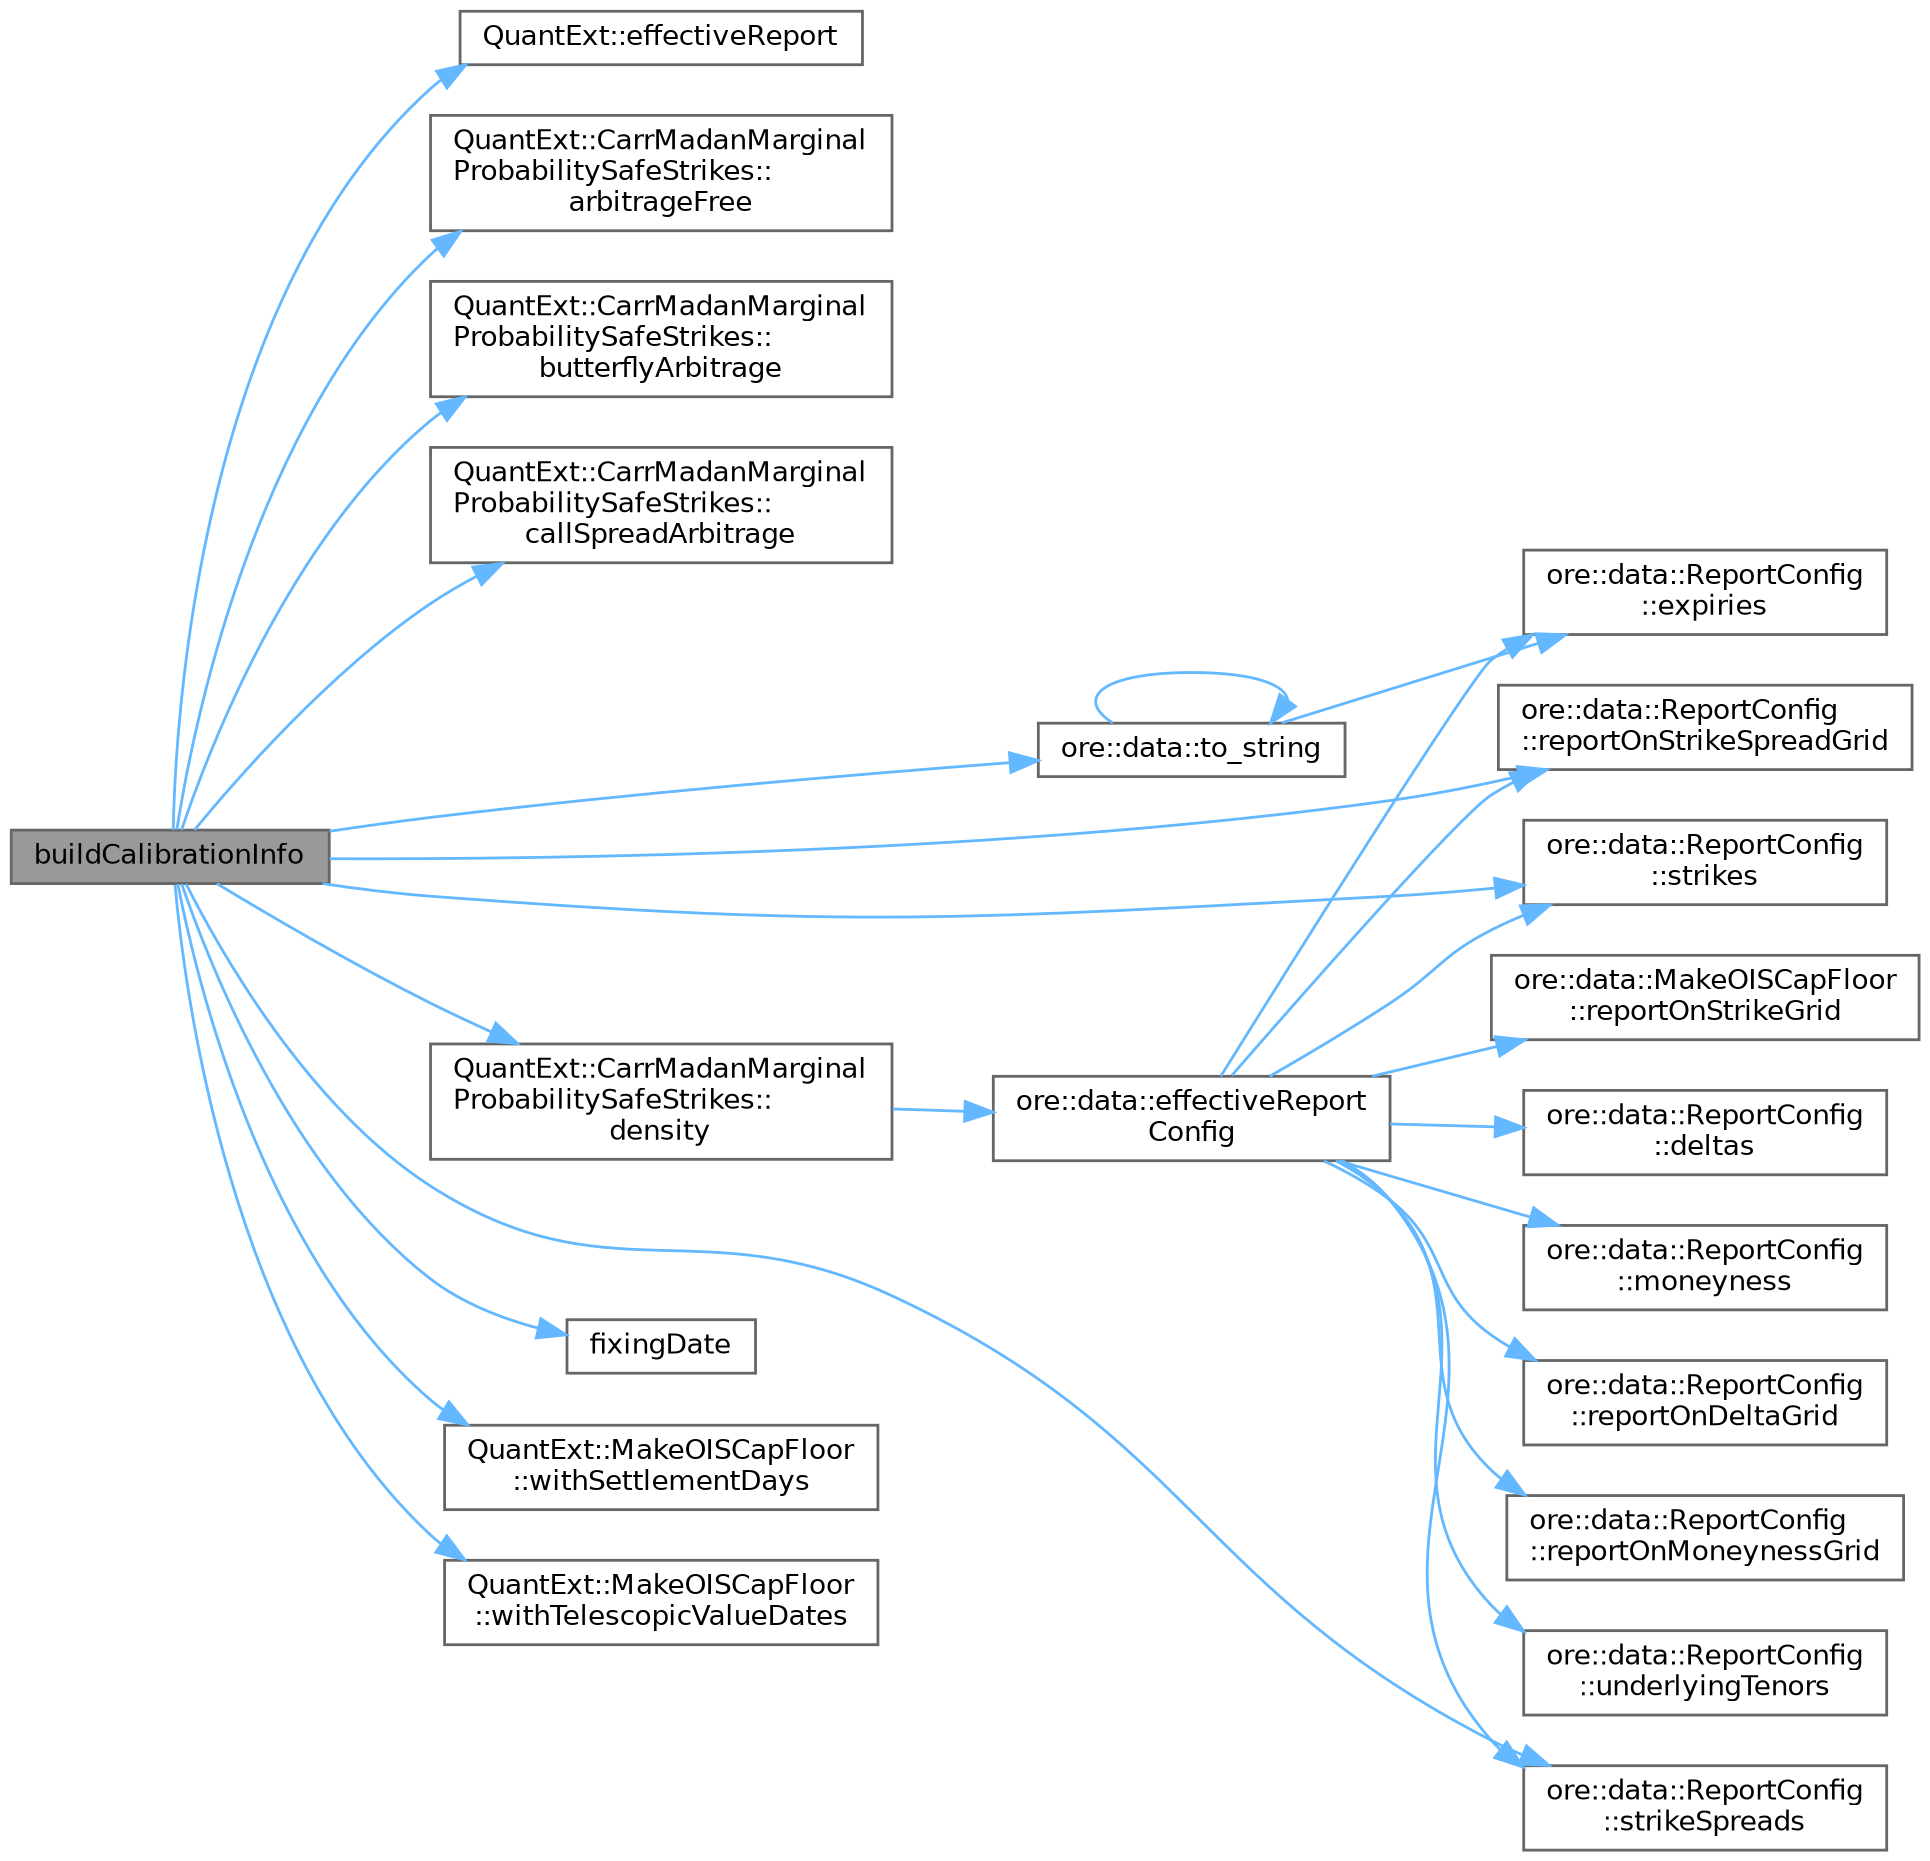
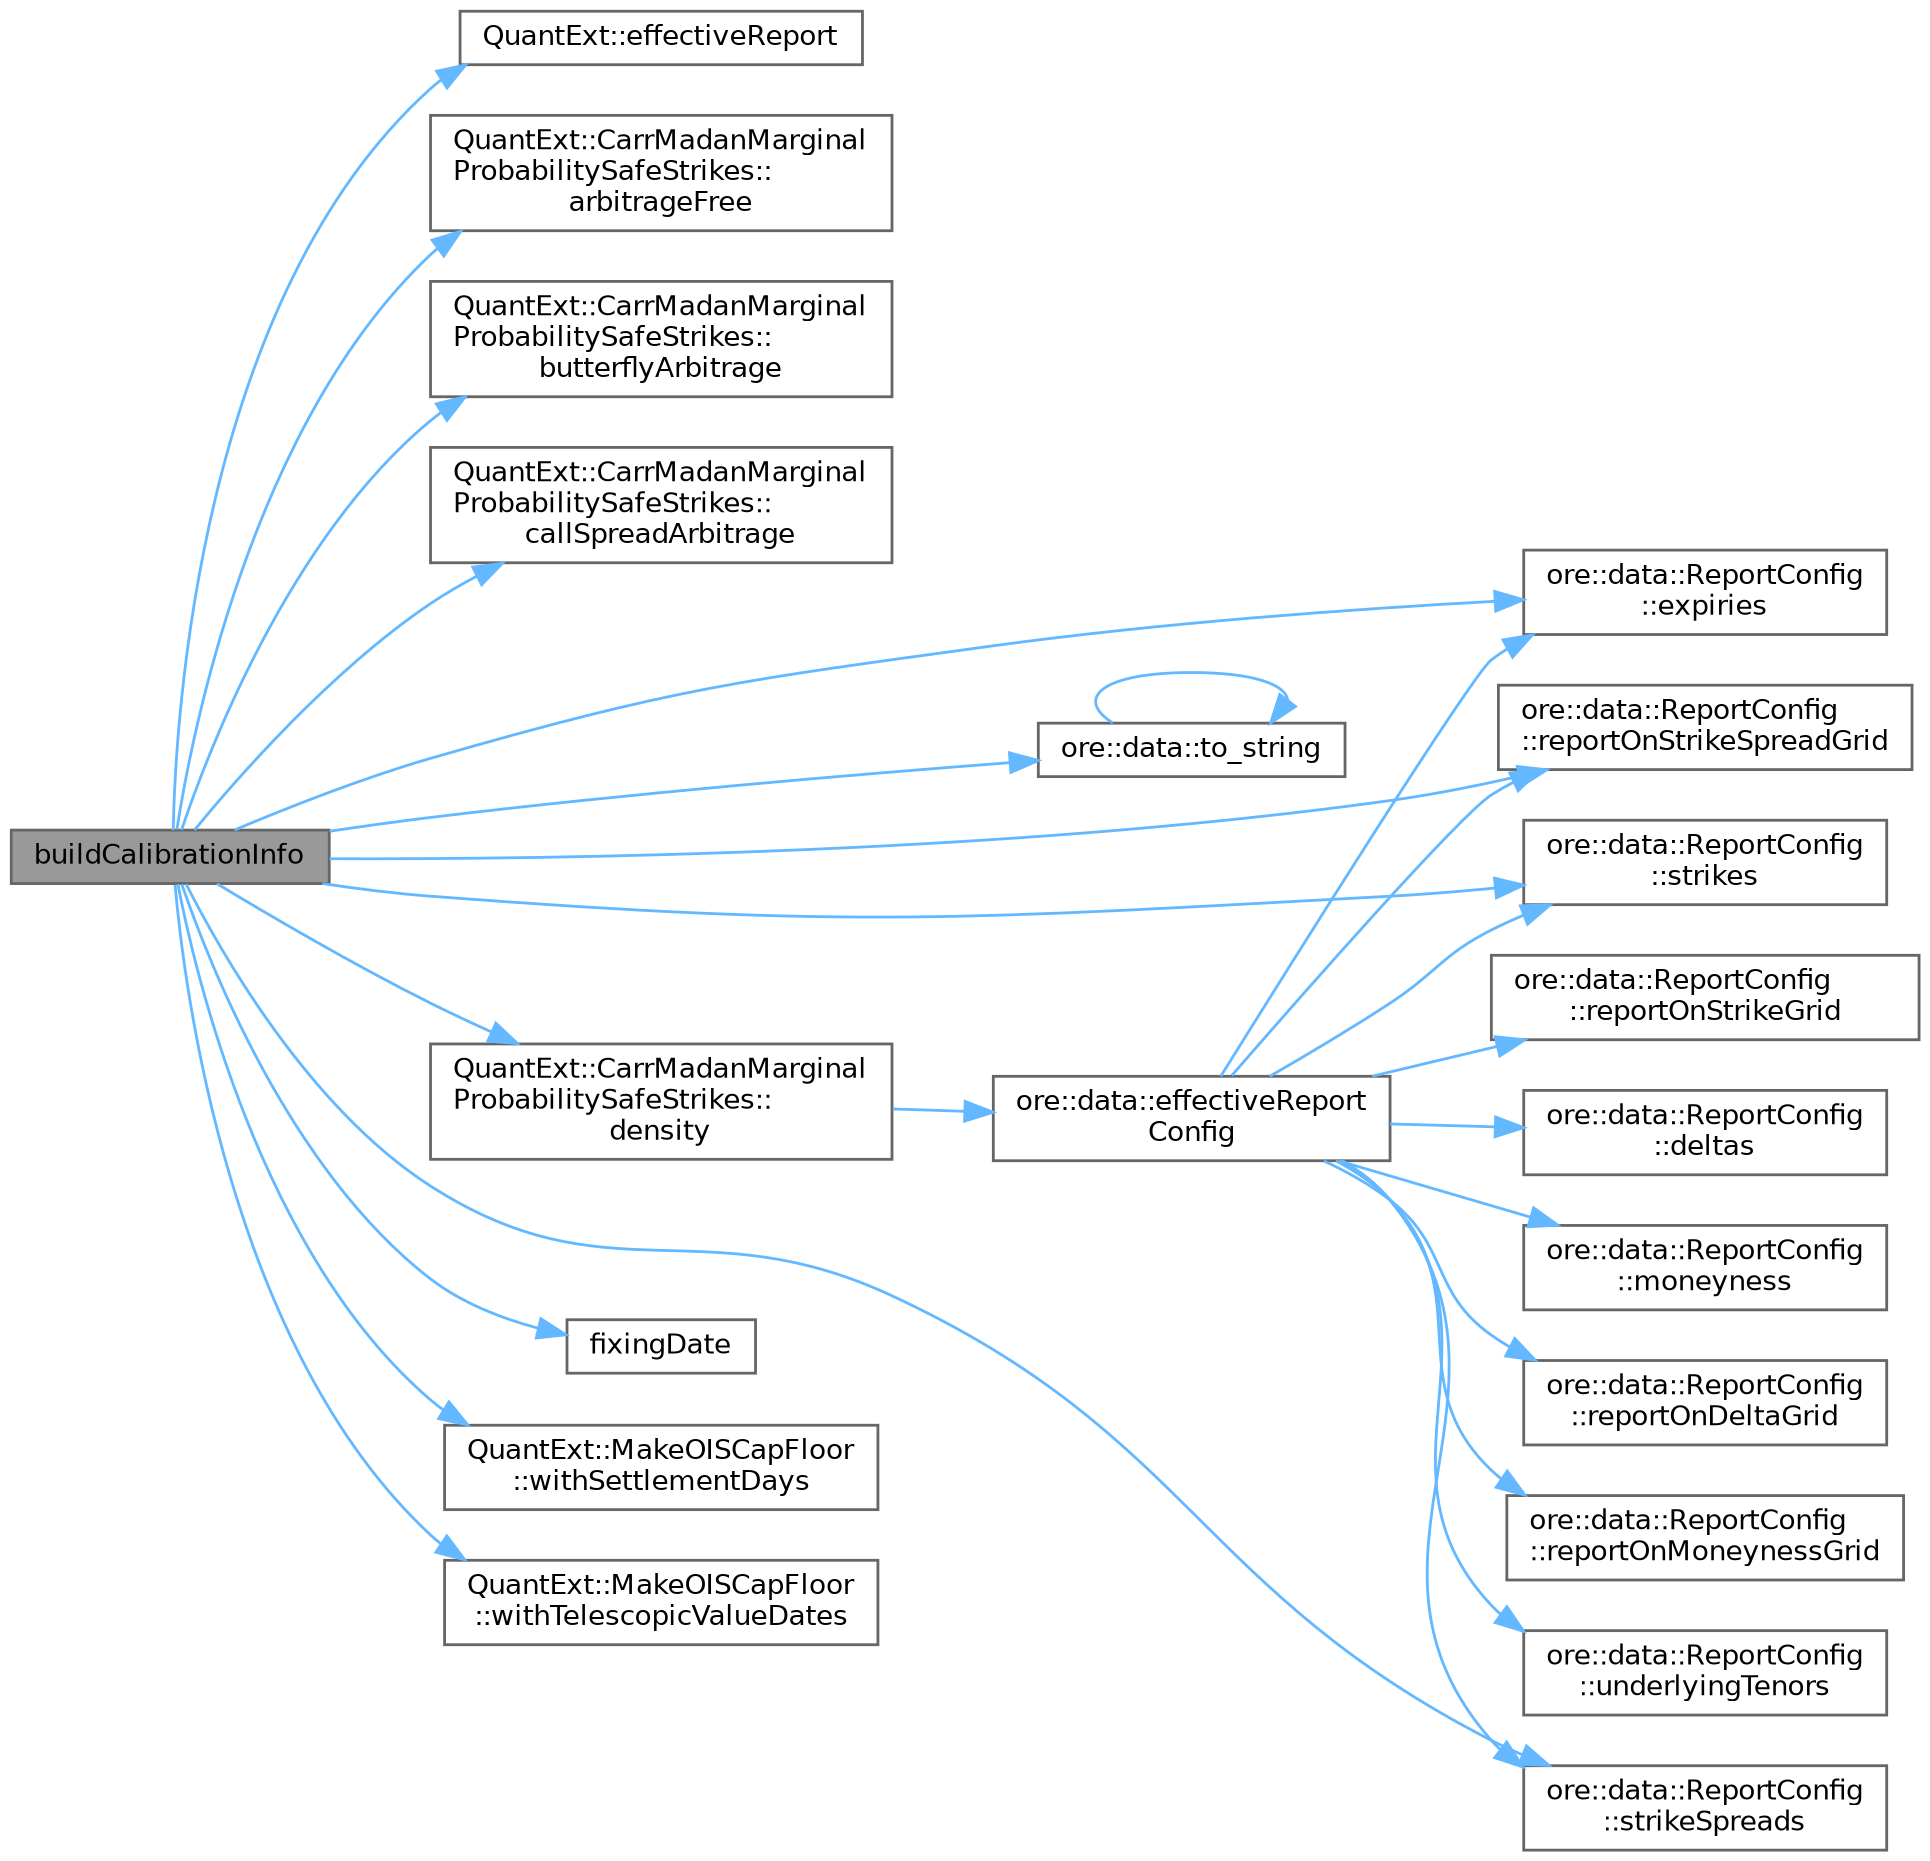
  digraph {
    rankdir=LR
    node [color=grey40 fillcolor=white fontname=Helvetica fontsize=10 shape=box style=filled]
    edge [color=steelblue1 fontname=Helvetica fontsize=10 labelfontname=Helvetica labelfontsize=10 style=solid]
    n1 [color=gray40 fillcolor=grey60 fontcolor=black height=0.2 label=buildCalibrationInfo width=0.4]
    n2 [height=0.2 label="QuantExt::effectiveReport" width=0.4]
    n3 [height=0.2 label="QuantExt::CarrMadanMarginal\lProbabilitySafeStrikes::\larbitrageFree" width=0.4]
    n4 [height=0.2 label="QuantExt::CarrMadanMarginal\lProbabilitySafeStrikes::\lbutterflyArbitrage" width=0.4]
    n5 [height=0.2 label="QuantExt::CarrMadanMarginal\lProbabilitySafeStrikes::\lcallSpreadArbitrage" width=0.4]
    n6 [height=0.2 label="QuantExt::CarrMadanMarginal\lProbabilitySafeStrikes::\ldensity" width=0.4]
    n7 [height=0.2 label="ore::data::ReportConfig\l::expiries" width=0.4]
    n8 [height=0.2 label="ore::data::ReportConfig\l::reportOnStrikeSpreadGrid" width=0.4]
    n9 [height=0.2 label="ore::data::ReportConfig\l::strikes" width=0.4]
    n10 [height=0.2 label="ore::data::ReportConfig\l::strikeSpreads" width=0.4]
    n11 [height=0.2 label=fixingDate width=0.4]
    n12 [height=0.2 label="ore::data::to_string" width=0.4]
    n13 [height=0.2 label="QuantExt::MakeOISCapFloor\l::withSettlementDays" width=0.4]
    n14 [height=0.2 label="QuantExt::MakeOISCapFloor\l::withTelescopicValueDates" width=0.4]
    n15 [height=0.2 label="ore::data::effectiveReport\lConfig" width=0.4]
-   n16 [height=0.2 label="ore::data::MakeOISCapFloor\l::reportOnStrikeGrid" width=0.4]
+   n16 [height=0.2 label="ore::data::ReportConfig\l::reportOnStrikeGrid" width=0.4]
    n17 [height=0.2 label="ore::data::ReportConfig\l::deltas" width=0.4]
    n18 [height=0.2 label="ore::data::ReportConfig\l::moneyness" width=0.4]
    n19 [height=0.2 label="ore::data::ReportConfig\l::reportOnDeltaGrid" width=0.4]
    n20 [height=0.2 label="ore::data::ReportConfig\l::reportOnMoneynessGrid" width=0.4]
    n21 [height=0.2 label="ore::data::ReportConfig\l::underlyingTenors" width=0.4]
    n1 -> n2
    n1 -> n3
    n1 -> n4
    n1 -> n5
    n1 -> n6
-   n12 -> n7
+   n1 -> n7
    n1 -> n8
    n1 -> n9
    n1 -> n10
    n1 -> n11
    n1 -> n12
    n1 -> n13
    n1 -> n14
    n6 -> n15
    n12 -> n12
    n15 -> n7
    n15 -> n8
    n15 -> n9
    n15 -> n10
    n15 -> n16
    n15 -> n17
    n15 -> n18
    n15 -> n19
    n15 -> n20
    n15 -> n21
  }
